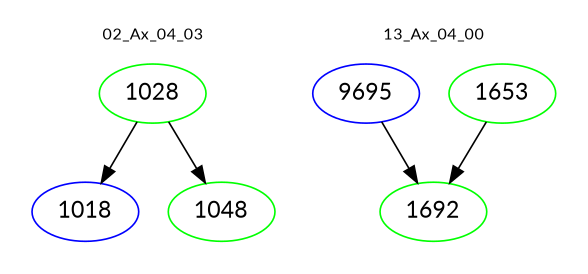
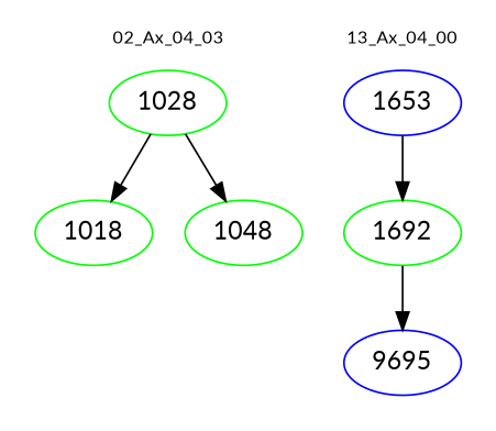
  digraph {
    fontname=Lato
    node [color=green fontname=Lato]
    edge [color=black fontname=Lato]
    n1 [label=1028]
-   n2 [color=blue label=1018]
+   n2 [label=1018]
    n3 [label=1048]
    n4 [label=1692]
-   n5 [label=1653]
+   n5 [color=blue label=1653]
    n6 [color=blue label=9695]
    subgraph cluster_1 {
      color=white
      fontsize=10
      label="02_Ax_04_03"
      n1
      n2
      n3
    }
    subgraph cluster_2 {
      color=white
      fontsize=10
      label="13_Ax_04_00"
      n4
      n5
      n6
    }
    n1 -> n2
    n1 -> n3
-   n6 -> n4
+   n4 -> n6
    n5 -> n4
  }
